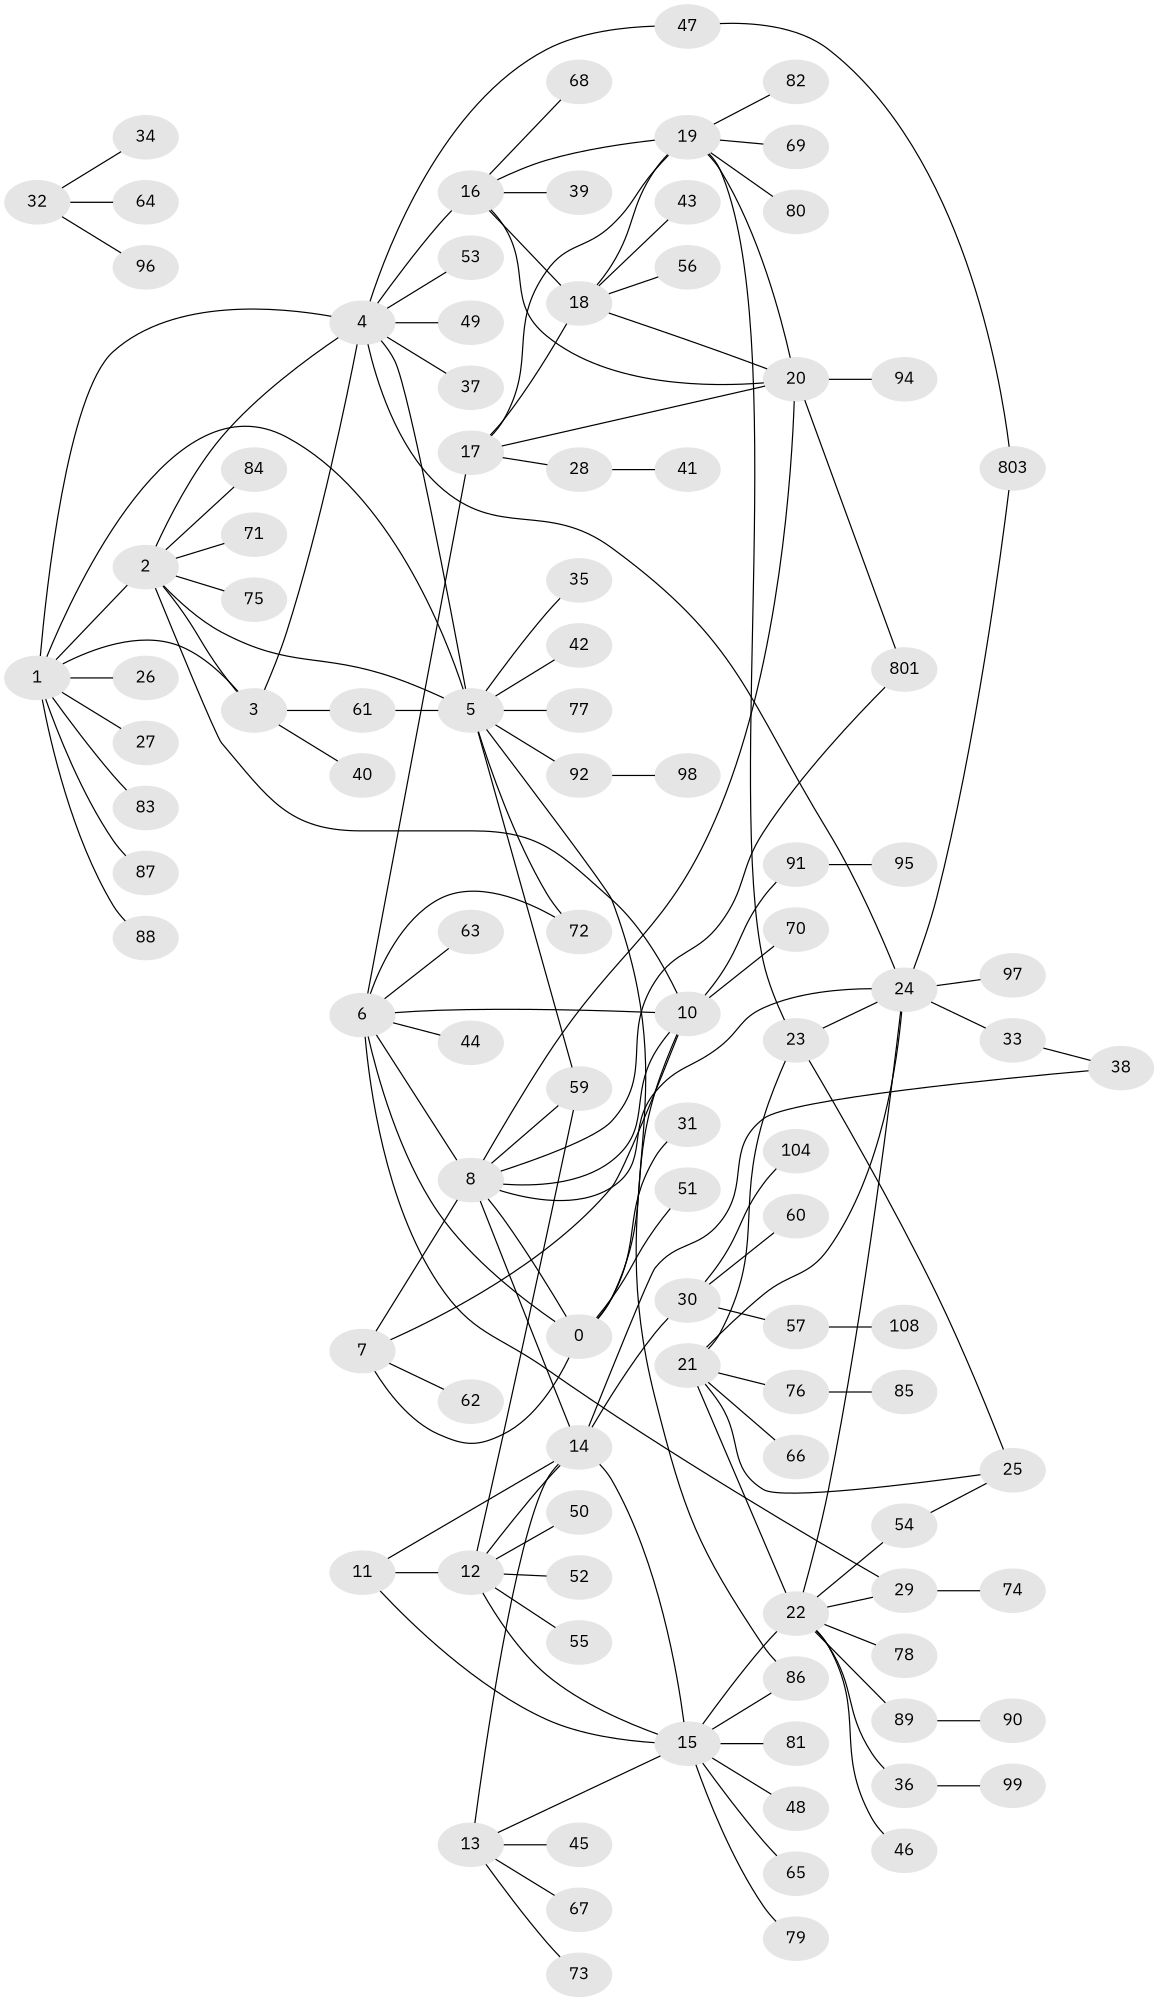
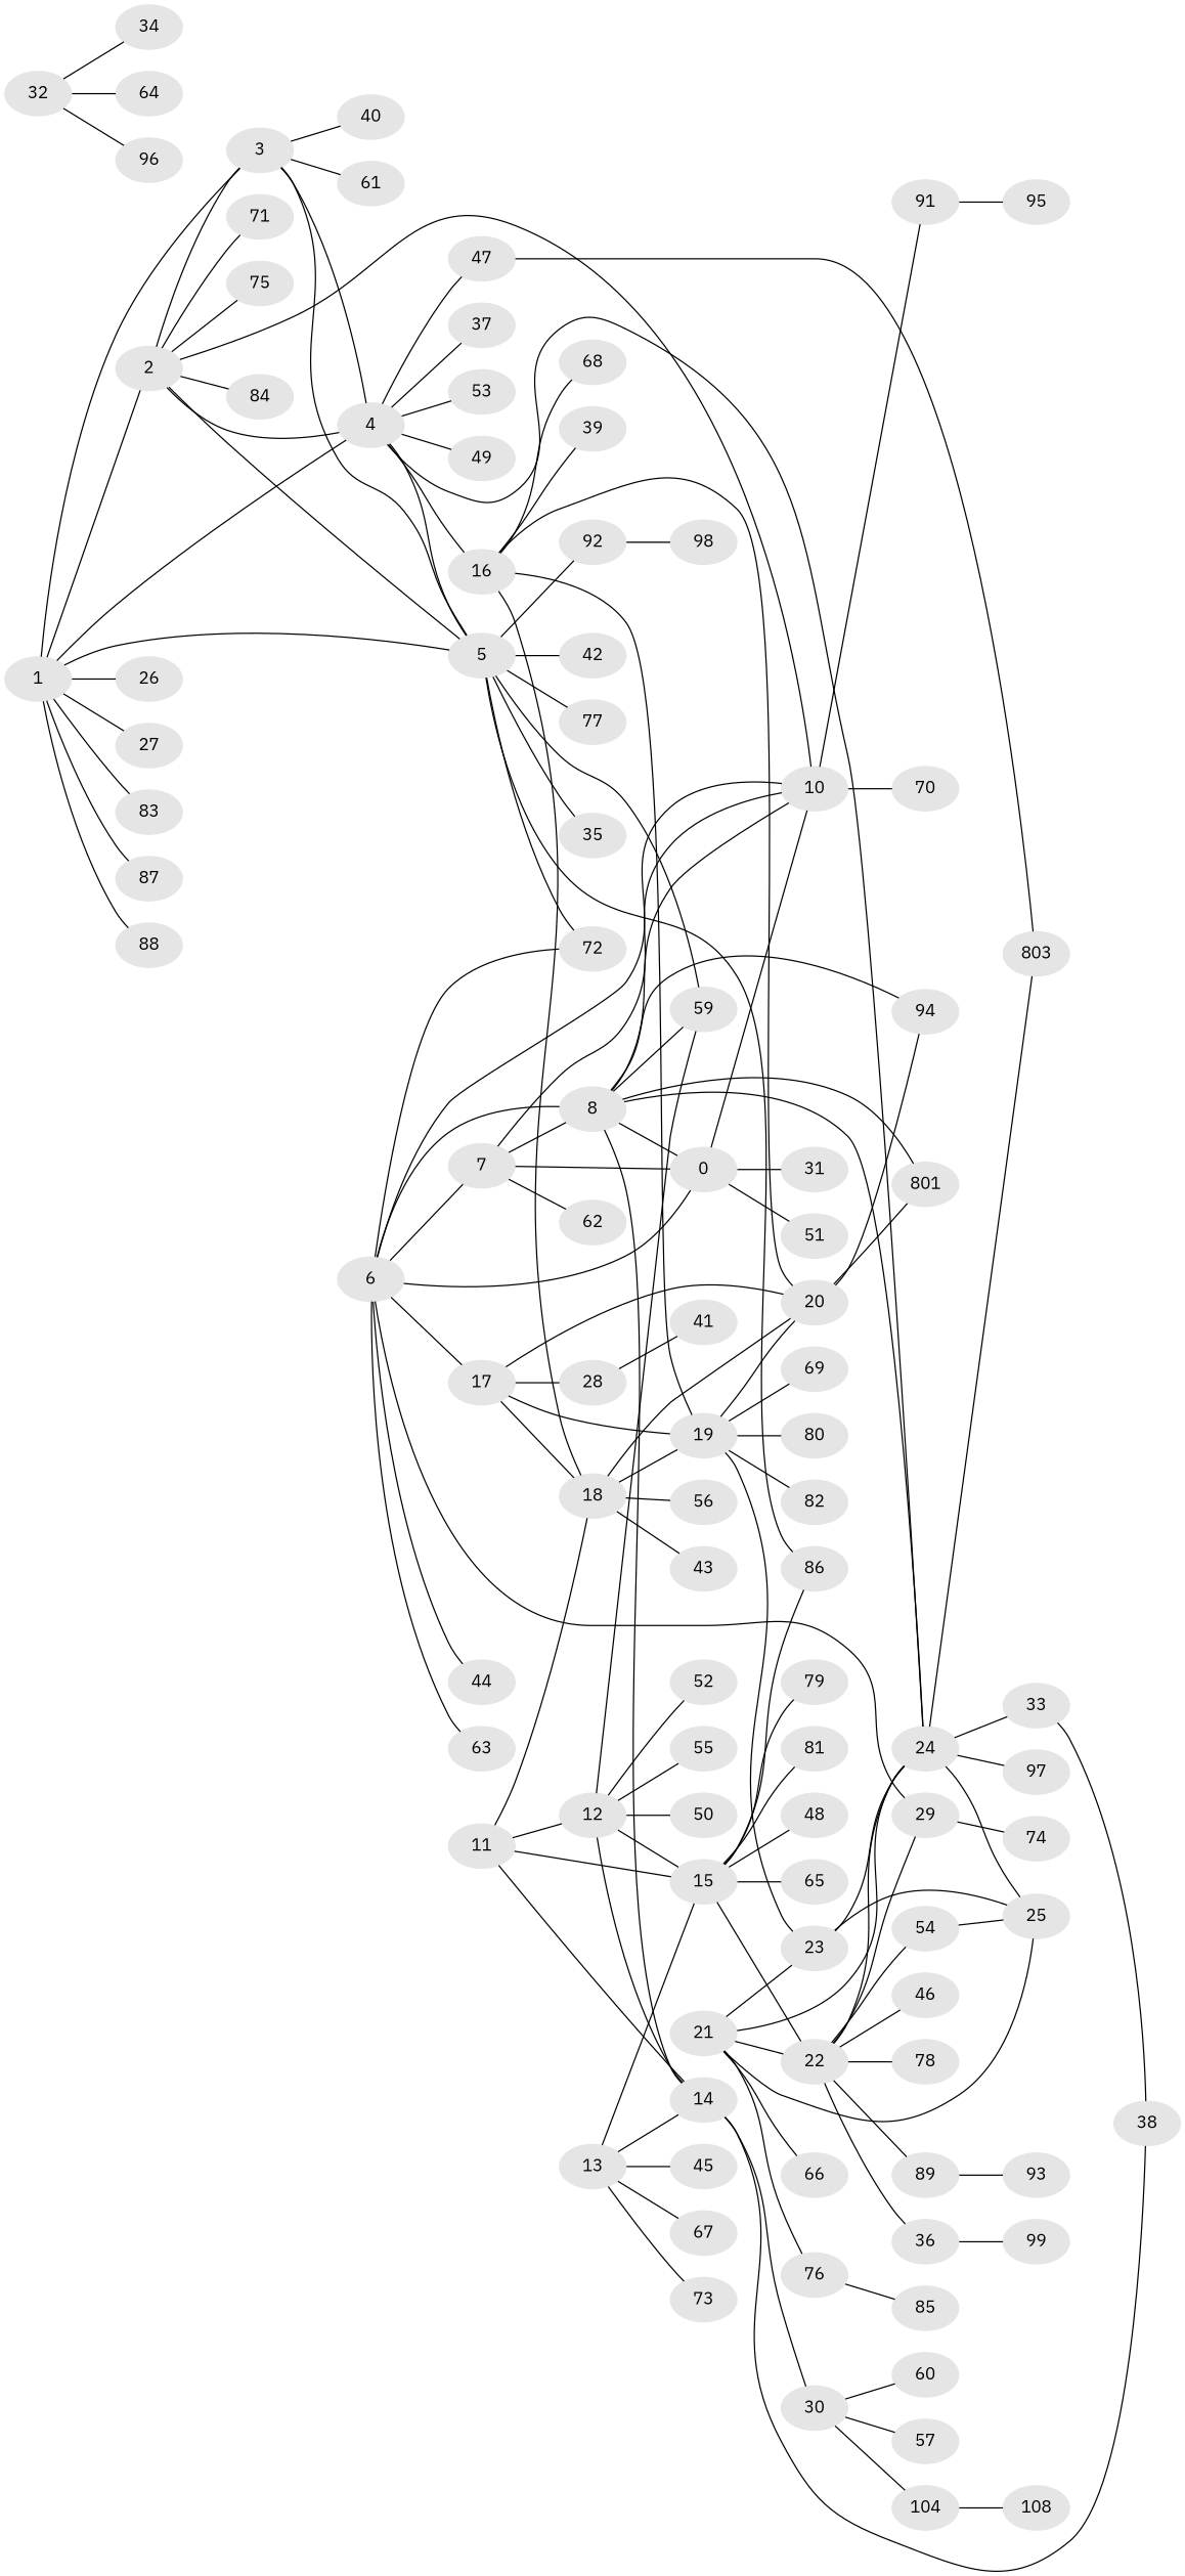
  graph {
    fontname="IBM Plex Sans"
    rankdir=LR
    node [color=gray90 fontname="IBM Plex Sans" style=filled]
    edge [fontname="IBM Plex Sans"]
    1
    2
    3
    4
    5
    26
    27
    83
    87
    88
    10
    71
    75
    84
    40
    61
    16
    24
    37
    47
    53
    49
    35
    42
    59
    72
    77
    86
    92
    70
    91
    18
    19
    20
    39
    68
    25
    33
    97
    n40 [label=803]
    14
    15
    30
    38
    98
    6
    7
    8
    n49 [label=0]
    17
    29
    44
    63
    62
    94
    n56 [label=801]
    31
    51
    28
    74
    32
    34
    64
    96
    95
    11
    12
    50
    52
    55
    13
    45
    67
    73
    22
    48
    65
    79
    81
    43
    56
    57
    60
    n84 [label=104]
    36
    46
    54
    78
    89
    23
    69
    80
    82
    41
    21
    66
    76
    85
    99
-   90
+   90 [label=93]
    n101 [label=108]
    1 -- 2
    1 -- 3
    1 -- 4
    1 -- 5
    1 -- 26
    1 -- 27
    1 -- 83
    1 -- 87
    1 -- 88
    2 -- 3
    2 -- 4
    2 -- 5
    2 -- 10
    2 -- 71
    2 -- 75
    2 -- 84
    3 -- 4
-   61 -- 5
+   3 -- 5
    3 -- 40
    3 -- 61
    4 -- 5
    4 -- 16
    4 -- 24
    4 -- 37
    4 -- 47
    4 -- 53
    4 -- 49
    5 -- 35
    5 -- 42
    5 -- 59
    5 -- 72
    5 -- 77
    5 -- 86
    5 -- 92
    10 -- 70
    10 -- 91
    16 -- 18
    16 -- 19
    16 -- 20
    16 -- 39
    16 -- 68
+   24 -- 25
    24 -- 33
    24 -- 97
    24 -- n40
    47 -- n40
    92 -- 98
    91 -- 95
    18 -- 19
    18 -- 20
    18 -- 43
    18 -- 56
    19 -- 20
    19 -- 23
    19 -- 69
    19 -- 80
    19 -- 82
    20 -- 94
    20 -- n56
    33 -- 38
-   14 -- 15
    14 -- 30
    14 -- 38
    15 -- 86
    15 -- 22
    15 -- 48
    15 -- 65
    15 -- 79
    15 -- 81
    30 -- 57
    30 -- 60
    30 -- n84
    6 -- 10
    6 -- 72
+   6 -- 7
    6 -- 8
    6 -- n49
    6 -- 17
    6 -- 29
    6 -- 44
    6 -- 63
    7 -- 10
    7 -- 8
    7 -- n49
    7 -- 62
    8 -- 10
    8 -- 24
    8 -- 59
    8 -- 14
    8 -- n49
-   8 -- 20
+   8 -- 94
    8 -- n56
    n49 -- 10
    n49 -- 31
    n49 -- 51
    17 -- 18
    17 -- 19
    17 -- 20
    17 -- 28
    29 -- 74
    28 -- 41
    32 -- 34
    32 -- 64
    32 -- 96
+   11 -- 18
    11 -- 14
    11 -- 15
    11 -- 12
    12 -- 59
    12 -- 14
    12 -- 15
    12 -- 50
    12 -- 52
    12 -- 55
    13 -- 14
    13 -- 15
    13 -- 45
    13 -- 67
    13 -- 73
    22 -- 24
    22 -- 29
    22 -- 36
    22 -- 46
    22 -- 54
    22 -- 78
    22 -- 89
-   57 -- n101
+   n84 -- n101
    36 -- 99
    54 -- 25
    89 -- 90
    23 -- 24
    23 -- 25
    21 -- 24
    21 -- 25
    21 -- 22
    21 -- 23
    21 -- 66
    21 -- 76
    76 -- 85
  }
